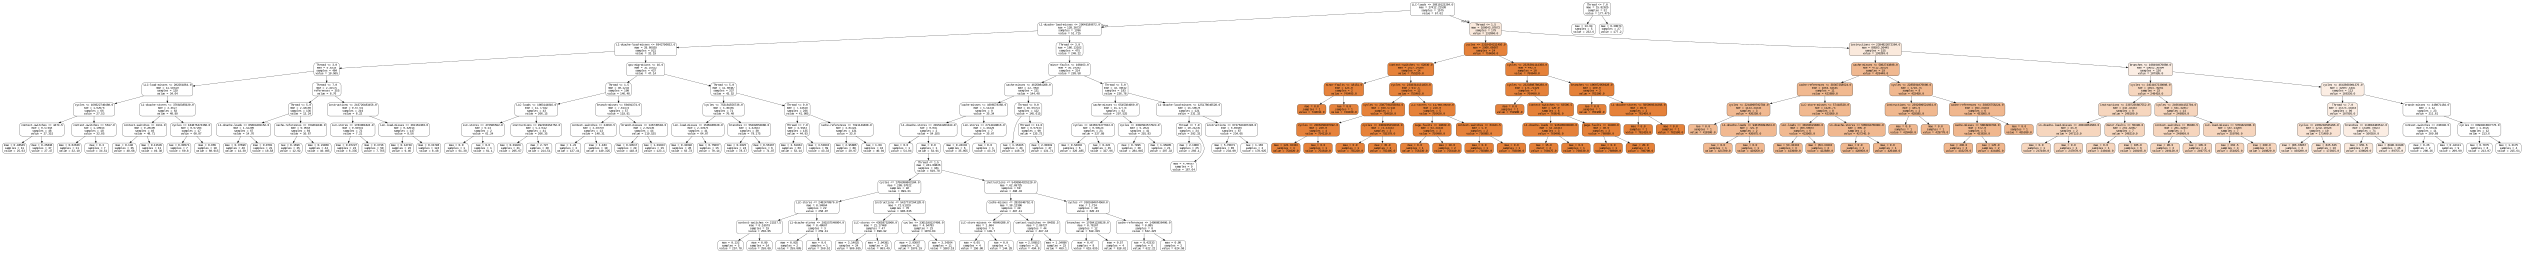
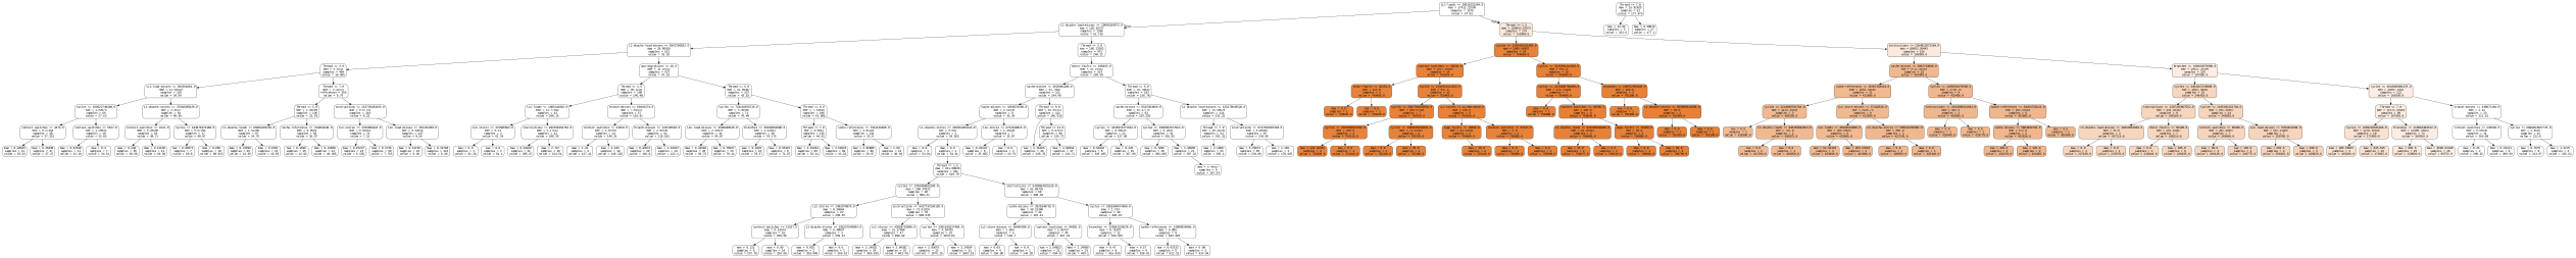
  digraph {
    fontname="Liberation Mono"
    node [color=black fillcolor="#e5813900" fontname="Liberation Mono" shape=box style="filled, rounded"]
    edge [fontname="Liberation Mono"]
    n1 [label="LLC-loads <= 36810123264.0\nmae = 27412.21538\nsamples = 1575\nvalue = 67.02"]
    n2 [label="L1-dcache-load-misses <= 29649180672.0\nmae = 128.30727\nsamples = 1396\nvalue = 51.715"]
    n3 [fillcolor="#e581392c" label="Thread <= 1.5\nmae = 160643.97872\nsamples = 179\nvalue = 132060.0"]
    n4 [label="L1-dcache-load-misses <= 6942796032.0\nmae = 29.66929\nsamples = 921\nvalue = 32.19"]
    n5 [label="Thread <= 3.0\nmae = 186.13162\nsamples = 475\nvalue = 240.22"]
    n6 [fillcolor="#e58139fd" label="cycles <= 2318424211456.0\nmae = 2966.66667\nsamples = 24\nvalue = 756650.0"]
    n7 [fillcolor="#e581392c" label="instructions <= 2394822672384.0\nmae = 88583.30445\nsamples = 155\nvalue = 130280.0"]
    n8 [label="Thread <= 3.0\nmae = 9.8318\nsamples = 484\nvalue = 10.505"]
    n9 [label="cpu-migrations <= 16.0\nmae = 35.16622\nsamples = 437\nvalue = 47.14"]
    n10 [label="minor-faults <= 108463.0\nmae = 56.14382\nsamples = 314\nvalue = 203.58"]
    n11 [label="LLC-load-misses <= 202261864.0\nmae = 11.58519\nsamples = 129\nvalue = 34.64"]
    n12 [label="Thread <= 7.0\nmae = 2.32575\nreferences = 355\nvalue = 8.76"]
    n13 [label="Thread <= 1.5\nmae = 40.2234\nsamples = 100\nvalue = 146.48"]
    n14 [label="Thread <= 5.0\nmae = 11.60487\nsamples = 337\nvalue = 43.52"]
    n15 [label="cycles <= 166622740480.0\nmae = 1.92076\nsamples = 66\nvalue = 27.53"]
    n16 [label="L1-dcache-stores <= 37602385920.0\nmae = 3.4627\nsamples = 63\nvalue = 48.99"]
    n17 [label="Thread <= 5.0\nmae = 2.18169\nsamples = 136\nvalue = 13.24"]
    n18 [label="instructions <= 243726483456.0\nmae = 0.67731\nsamples = 219\nvalue = 8.22"]
    n19 [label="context-switches <= 4474.5\nmae = 0.57458\nsamples = 48\nvalue = 27.315"]
    n20 [label="context-switches <= 5617.0\nmae = 1.10944\nsamples = 18\nvalue = 32.85"]
    n21 [label="context-switches <= 4111.0\nmae = 0.28109\nsamples = 46\nvalue = 48.71"]
    n22 [label="cycles <= 184876474368.0\nmae = 0.07294\nsamples = 17\nvalue = 60.87"]
    n23 [label="mae = 0.48545\nsamples = 11\nvalue = 25.63"]
    n24 [label="mae = 0.25838\nsamples = 37\nvalue = 27.47"]
    n25 [label="mae = 0.62636\nsamples = 11\nvalue = 32.19"]
    n26 [label="mae = 0.3\nsamples = 7\nvalue = 34.51"]
    n27 [label="mae = 0.148\nsamples = 35\nvalue = 48.68"]
    n28 [label="mae = 0.11545\nsamples = 11\nvalue = 49.38"]
    n29 [label="mae = 0.00571\nsamples = 7\nvalue = 60.8"]
    n30 [label="mae = 0.065\nsamples = 10\nvalue = 60.915"]
    n31 [label="L1-dcache-loads <= 85604401152.0\nmae = 1.52209\nsamples = 67\nvalue = 14.76"]
    n32 [label="cache-references <= 729469440.0\nmae = 0.9658\nsamples = 69\nvalue = 10.67"]
    n33 [label="LLC-stores <= 1783061824.0\nmae = 0.56931\nsamples = 72\nvalue = 7.21"]
    n34 [label="LLC-load-misses <= 261161360.0\nmae = 0.42014\nsamples = 147\nvalue = 8.56"]
    n35 [label="mae = 0.37696\nsamples = 46\nvalue = 14.39"]
    n36 [label="mae = 0.0781\nsamples = 21\nvalue = 18.58"]
    n37 [label="mae = 0.1696\nsamples = 25\nvalue = 12.92"]
    n38 [label="mae = 0.21068\nsamples = 44\nvalue = 10.495"]
    n39 [label="mae = 0.07227\nsamples = 22\nvalue = 6.335"]
    n40 [label="mae = 0.3716\nsamples = 50\nvalue = 7.765"]
    n41 [label="mae = 0.14739\nsamples = 23\nvalue = 9.46"]
    n42 [label="mae = 0.31798\nsamples = 124\nvalue = 8.48"]
    n43 [label="LLC-loads <= 1083144816.0\nmae = 11.77442\nsamples = 43\nvalue = 206.15"]
    n44 [label="branch-misses <= 60491374.0\nmae = 7.61474\nsamples = 57\nvalue = 119.91"]
    n45 [label="cycles <= 753181556736.0\nmae = 5.46465\nsamples = 71\nvalue = 70.48"]
    n46 [label="Thread <= 9.0\nmae = 7.14628\nsamples = 266\nvalue = 41.085"]
    n47 [label="LLC-stores <= 473506592.0\nmae = 0.14\nsamples = 2\nvalue = 61.24"]
    n48 [label="instructions <= 992158154752.0\nmae = 5.27512\nsamples = 41\nvalue = 206.35"]
    n49 [label="context-switches <= 24150.5\nmae = 3.38769\nsamples = 13\nvalue = 148.31"]
    n50 [label="branch-misses <= 146745504.0\nmae = 2.02136\nsamples = 44\nvalue = 119.525"]
    n51 [label="mae = 0.0\nsamples = 1\nvalue = 61.38"]
    n52 [label="mae = 0.0\nsamples = 1\nvalue = 61.1"]
    n53 [label="mae = 0.39429\nsamples = 21\nvalue = 205.67"]
    n54 [label="mae = 2.727\nsamples = 20\nvalue = 214.51"]
    n55 [label="mae = 1.21\nsamples = 3\nvalue = 137.41"]
    n56 [label="mae = 1.183\nsamples = 10\nvalue = 149.325"]
    n57 [label="mae = 0.93517\nsamples = 29\nvalue = 118.8"]
    n58 [label="mae = 1.39333\nsamples = 15\nvalue = 123.1"]
    n59 [label="LLC-load-misses <= 1505486528.0\nmae = 2.43976\nsamples = 41\nvalue = 64.07"]
    n60 [label="branches <= 55282853888.0\nmae = 1.42833\nsamples = 30\nvalue = 78.175"]
    n61 [label="Thread <= 7.0\nmae = 4.9583\nsamples = 135\nvalue = 44.93"]
    n62 [label="cache-references <= 7191141888.0\nmae = 4.81321\nsamples = 131\nvalue = 33.0"]
    n63 [label="mae = 0.32692\nsamples = 26\nvalue = 63.73"]
    n64 [label="mae = 0.75067\nsamples = 15\nvalue = 70.14"]
    n65 [label="mae = 0.2825\nsamples = 24\nvalue = 78.37"]
    n66 [label="mae = 0.56167\nsamples = 6\nvalue = 71.87"]
    n67 [label="mae = 3.61364\nsamples = 66\nvalue = 53.14"]
    n68 [label="mae = 3.50333\nsamples = 69\nvalue = 43.33"]
    n69 [label="mae = 2.95886\nsamples = 88\nvalue = 29.97"]
    n70 [label="mae = 1.09\nsamples = 43\nvalue = 40.94"]
    n71 [label="Thread <= 1.5\nmae = 241.09826\nsamples = 161\nvalue = 619.78"]
    n72 [label="cycles <= 1706306863104.0\nmae = 209.37022\nsamples = 92\nvalue = 899.31"]
    n73 [label="instructions <= 5430504325120.0\nmae = 62.69725\nsamples = 69\nvalue = 498.33"]
    n74 [label="cache-misses <= 4625084288.0\nmae = 22.7058\nsamples = 131\nvalue = 144.48"]
    n75 [label="Thread <= 5.0\nmae = 33.78842\nsamples = 183\nvalue = 236.78"]
    n76 [label="LLC-stores <= 2482478976.0\nmae = 0.34864\nsamples = 22\nvalue = 258.07"]
    n77 [label="instructions <= 5427737264128.0\nmae = 72.51329\nsamples = 70\nvalue = 906.635"]
    n78 [label="cache-misses <= 2835346752.0\nmae = 38.12306\nsamples = 49\nvalue = 497.11"]
    n79 [label="cycles <= 3301684674560.0\nmae = 1.724\nsamples = 20\nvalue = 620.15"]
    n80 [label="context-switches <= 21537.5\nmae = 0.16579\nsamples = 19\nvalue = 258.05"]
    n81 [label="L1-dcache-stores <= 201557540864.0\nmae = 0.48667\nsamples = 3\nvalue = 259.11"]
    n82 [label="LLC-stores <= 43658752000.0\nmae = 21.17468\nsamples = 47\nvalue = 898.92"]
    n83 [label="cycles <= 3301109137408.0\nmae = 4.54783\nsamples = 23\nvalue = 1079.04"]
    n84 [label="mae = 0.132\nsamples = 5\nvalue = 257.78"]
    n85 [label="mae = 0.09\nsamples = 14\nvalue = 258.09"]
    n86 [label="mae = 0.025\nsamples = 2\nvalue = 259.085"]
    n87 [label="mae = 0.0\nsamples = 1\nvalue = 260.52"]
    n88 [label="mae = 3.14625\nsamples = 24\nvalue = 906.635"]
    n89 [label="mae = 2.04391\nsamples = 23\nvalue = 863.49"]
-   n90 [label="mae = 2.03667\nsamples = 12\nvalue = 1076.19"]
+   n90 [label="mae = 2.03667\nsamples = 12\ncontext = 1076.19"]
    n91 [label="mae = 3.24364\nsamples = 11\nvalue = 1083.18"]
    n92 [label="LLC-store-misses <= 49049288.0\nmae = 1.604\nsamples = 5\nvalue = 149.7"]
    n93 [label="context-switches <= 84655.5\nmae = 2.86727\nsamples = 44\nvalue = 497.34"]
    n94 [label="branches <= 176041238528.0\nmae = 0.76167\nsamples = 12\nvalue = 619.315"]
    n95 [label="cache-references <= 14988838400.0\nmae = 0.885\nsamples = 8\nvalue = 622.425"]
    n96 [label="mae = 0.65\nsamples = 4\nvalue = 150.08"]
    n97 [label="mae = 0.0\nsamples = 1\nvalue = 144.28"]
    n98 [label="mae = 2.56952\nsamples = 21\nvalue = 494.8"]
    n99 [label="mae = 1.34696\nsamples = 23\nvalue = 499.1"]
    n100 [label="mae = 0.47\nsamples = 8\nvalue = 619.635"]
    n101 [label="mae = 0.57\nsamples = 4\nvalue = 618.61"]
    n102 [label="mae = 0.42333\nsamples = 6\nvalue = 622.22"]
    n103 [label="mae = 0.08\nsamples = 2\nvalue = 624.58"]
    n104 [label="cache-misses <= 1696578368.0\nmae = 5.51333\nsamples = 9\nvalue = 35.34"]
    n105 [label="Thread <= 9.0\nmae = 16.66754\nsamples = 122\nvalue = 145.615"]
    n106 [label="cache-misses <= 6545384960.0\nmae = 15.17774\nsamples = 62\nvalue = 297.525"]
    n107 [label="L1-dcache-load-misses <= 125178646528.0\nmae = 15.58678\nsamples = 121\nvalue = 231.32"]
    n108 [label="L1-dcache-stores <= 201524281344.0\nmae = 0.015\nsamples = 2\nvalue = 54.925"]
    n109 [label="LLC-stores <= 2714418816.0\nmae = 1.45429\nsamples = 7\nvalue = 35.07"]
    n110 [label="Thread <= 11.0\nmae = 8.07933\nsamples = 90\nvalue = 135.72"]
    n111 [label="mae = 3.15395\nsamples = 43\nvalue = 148.78"]
    n112 [label="mae = 0.0\nsamples = 1\nvalue = 54.94"]
    n113 [label="mae = 0.0\nsamples = 1\nvalue = 54.91"]
    n114 [label="mae = 0.24333\nsamples = 6\nvalue = 35.055"]
    n115 [label="mae = 0.0\nsamples = 1\nvalue = 43.79"]
    n116 [label="Thread <= 7.0\nmae = 15.82625\nsamples = 32\nvalue = 177.475"]
    n117 [label="mae = 13.64\nsamples = 5\nvalue = 232.6"]
    n118 [label="mae = 6.38074\nsamples = 27\nvalue = 177.2"]
    n119 [label="mae = 2.00319\nsamples = 47\nvalue = 131.71"]
    n120 [label="cycles <= 3436574277632.0\nmae = 0.68524\nsamples = 21\nvalue = 327.89"]
    n121 [label="cycles <= 3002504577024.0\nmae = 6.2022\nsamples = 41\nvalue = 291.83"]
    n122 [label="Thread <= 7.0\nmae = 10.21235\nsamples = 34\nvalue = 202.33"]
    n123 [label="instructions <= 6727633207296.0\nmae = 6.86586\nsamples = 87\nvalue = 234.05"]
    n124 [label="mae = 0.54833\nsamples = 6\nvalue = 326.485"]
    n125 [label="mae = 0.422\nsamples = 15\nvalue = 327.96"]
    n126 [label="mae = 0.7995\nsamples = 20\nvalue = 284.045"]
    n127 [label="mae = 1.95905\nsamples = 21\nvalue = 297.33"]
    n128 [label="mae = 2.1088\nsamples = 25\nvalue = 203.1"]
    n129 [label="mae = 4.44667\nsamples = 9\nvalue = 167.64"]
    n130 [label="mae = 5.70871\nsamples = 85\nvalue = 234.09"]
    n131 [label="mae = 1.165\nsamples = 2\nvalue = 178.025"]
    n132 [fillcolor="#e58139fd" label="context-switches <= 62830.0\nmae = 1627.14286\nsamples = 14\nvalue = 755295.0"]
    n133 [fillcolor="#e58139ff" label="cycles <= 2326301114368.0\nmae = 442.0\nsamples = 10\nvalue = 760640.0"]
    n134 [fillcolor="#e581398f" label="cache-misses <= 5862743808.0\nmae = 4712.10526\nsamples = 19\nvalue = 426440.0"]
    n135 [fillcolor="#e5813924" label="branches <= 108494970880.0\nmae = 59052.36904\nsamples = 136\nvalue = 107995.0"]
    n136 [fillcolor="#e58139fb" label="minor-faults <= 18151.0\nmae = 125.0\nsamples = 2\nvalue = 749485.0"]
    n137 [fillcolor="#e58139fd" label="cycles <= 2310314131456.0\nmae = 917.5\nsamples = 12\nvalue = 755405.0"]
    n138 [fillcolor="#e58139ff" label="cycles <= 2323808780288.0\nmae = 175.71429\nsamples = 7\nvalue = 760490.0"]
    n139 [fillcolor="#e58139ff" label="branches <= 106072956928.0\nmae = 180.0\nsamples = 3\nvalue = 761500.0"]
    n140 [fillcolor="#e58139fb" label="mae = 0.0\nsamples = 1\nvalue = 749610.0"]
    n141 [fillcolor="#e58139fb" label="mae = 0.0\nsamples = 1\nvalue = 749360.0"]
    n142 [fillcolor="#e58139fd" label="cycles <= 2307704356864.0\nmae = 568.57143\nsamples = 7\nvalue = 754610.0"]
    n143 [fillcolor="#e58139fd" label="LLC-stores <= 11789570560.0\nmae = 228.0\nsamples = 5\nvalue = 756420.0"]
    n144 [fillcolor="#e58139fc" label="cycles <= 2306350907392.0\nmae = 240.0\nsamples = 4\nvalue = 754110.0"]
    n145 [fillcolor="#e58139fd" label="cycles <= 2308935254016.0\nmae = 73.33333\nsamples = 3\nvalue = 755370.0"]
    n146 [fillcolor="#e58139fd" label="page-faults <= 19689.0\nmae = 63.33333\nsamples = 3\nvalue = 756400.0"]
    n147 [fillcolor="#e58139fd" label="context-switches <= 63441.5\nmae = 5.0\nsamples = 2\nvalue = 756885.0"]
    n148 [fillcolor="#e58139fc" label="mae = 123.33333\nsamples = 3\nvalue = 754020.0"]
    n149 [fillcolor="#e58139fd" label="mae = 0.0\nsamples = 1\nvalue = 754610.0"]
    n150 [fillcolor="#e58139fd" label="mae = 0.0\nsamples = 1\nvalue = 755220.0"]
    n151 [fillcolor="#e58139fd" label="mae = 35.0\nsamples = 2\nvalue = 755405.0"]
-   n152 [fillcolor="#e58139fd" label="mae = 0.0\nsamples = 1\nvalue = 756230.0"]
    n153 [fillcolor="#e58139fd" label="mae = 10.0\nsamples = 2\nvalue = 756410.0"]
    n154 [fillcolor="#e58139fd" label="mae = 0.0\nsamples = 1\nvalue = 756880.0"]
    n155 [fillcolor="#e58139fd" label="mae = 0.0\nsamples = 1\nvalue = 756890.0"]
    n156 [fillcolor="#e58139fe" label="mae = 0.0\nsamples = 1\nvalue = 759980.0"]
    n157 [fillcolor="#e58139ff" label="context-switches <= 63506.5\nmae = 120.0\nsamples = 6\nvalue = 760545.0"]
    n158 [fillcolor="#e58139ff" label="mae = 0.0\nsamples = 1\nvalue = 761960.0"]
    n159 [fillcolor="#e58139ff" label="L1-dcache-stores <= 505096634368.0\nmae = 40.0\nsamples = 2\nvalue = 761460.0"]
    n160 [fillcolor="#e58139fe" label="L1-dcache-loads <= 946185830400.0\nmae = 53.33333\nsamples = 3\nvalue = 760460.0"]
    n161 [fillcolor="#e58139ff" label="page-faults <= 19408.0\nmae = 40.0\nsamples = 3\nvalue = 760680.0"]
-   n162 [fillcolor="#e58139ff" label="mae = 15.0\nminor = 2\nvalue = 760475.0"]
+   n162 [fillcolor="#e58139ff" label="mae = 15.0\nsamples = 2\nvalue = 760475.0"]
    n163 [fillcolor="#e58139fe" label="mae = 0.0\nsamples = 1\nvalue = 760330.0"]
    n164 [fillcolor="#e58139ff" label="mae = 0.0\nsamples = 1\nvalue = 760600.0"]
    n165 [fillcolor="#e58139ff" label="mae = 20.0\nsamples = 2\nvalue = 760700.0"]
    n166 [fillcolor="#e58139ff" label="mae = 0.0\nsamples = 1\nvalue = 761420.0"]
    n167 [fillcolor="#e58139ff" label="mae = 0.0\nsamples = 1\nvalue = 761500.0"]
    n168 [fillcolor="#e581398e" label="cache-references <= 38367258624.0\nmae = 1864.54545\nsamples = 11\nvalue = 423890.0"]
    n169 [fillcolor="#e5813991" label="cycles <= 2285691076608.0\nmae = 1718.75\nsamples = 8\nvalue = 433450.0"]
    n170 [fillcolor="#e5813953" label="cycles <= 2454197239808.0\nmae = 1014.78261\nsamples = 23\nvalue = 249410.0"]
    n171 [fillcolor="#e5813924" label="cycles <= 4643868901376.0\nmae = 42097.5415\nsamples = 113\nvalue = 106330.0"]
    n172 [fillcolor="#e581398d" label="cycles <= 2244099702784.0\nmae = 1133.33333\nsamples = 3\nvalue = 420250.0"]
    n173 [fillcolor="#e581398e" label="LLC-store-misses <= 57418528.0\nmae = 1128.75\nsamples = 8\nvalue = 423950.0"]
    n174 [fillcolor="#e5813990" label="instructions <= 2392609521664.0\nmae = 185.0\nsamples = 2\nvalue = 429585.0"]
    n175 [fillcolor="#e5813991" label="cache-references <= 38456756224.0\nmae = 943.33333\nsamples = 6\nvalue = 433995.0"]
    n176 [fillcolor="#e581398c" label="mae = 0.0\nsamples = 1\nvalue = 418300.0"]
    n177 [fillcolor="#e581398d" label="L1-dcache-loads <= 946355994624.0\nmae = 725.0\nsamples = 2\nvalue = 420975.0"]
    n178 [fillcolor="#e581398e" label="LLC-loads <= 38163621888.0\nmae = 396.66667\nsamples = 6\nvalue = 423905.0"]
    n179 [fillcolor="#e581398f" label="L1-dcache-stores <= 505034768384.0\nmae = 805.0\nsamples = 2\nvalue = 427245.0"]
    n180 [fillcolor="#e581398d" label="mae = 0.0\nsamples = 1\nvalue = 421700.0"]
    n181 [fillcolor="#e581398d" label="mae = 0.0\nsamples = 1\nvalue = 420250.0"]
    n182 [fillcolor="#e581398e" label="mae = 53.33333\nsamples = 3\nvalue = 423980.0"]
    n183 [fillcolor="#e581398e" label="mae = 353.33333\nsamples = 3\nvalue = 422880.0"]
    n184 [fillcolor="#e581398f" label="mae = 0.0\nsamples = 1\nvalue = 428050.0"]
    n185 [fillcolor="#e581398f" label="mae = 0.0\nsamples = 1\nvalue = 426440.0"]
    n186 [fillcolor="#e5813990" label="mae = 0.0\nsamples = 1\nvalue = 429400.0"]
    n187 [fillcolor="#e5813990" label="mae = 0.0\nsamples = 1\nvalue = 429770.0"]
    n188 [fillcolor="#e5813991" label="cache-misses <= 5884904704.0\nmae = 672.0\nsamples = 5\nvalue = 433630.0"]
    n189 [fillcolor="#e5813992" label="mae = 0.0\nsamples = 1\nvalue = 435930.0"]
    n190 [fillcolor="#e5813991" label="mae = 430.0\nsamples = 3\nvalue = 433270.0"]
    n191 [fillcolor="#e5813991" label="mae = 125.0\nsamples = 2\nvalue = 434485.0"]
    n192 [fillcolor="#e5813953" label="instructions <= 2397236887552.0\nmae = 443.33333\nsamples = 9\nvalue = 248180.0"]
    n193 [fillcolor="#e5813954" label="cycles <= 2466494152704.0\nmae = 641.42857\nsamples = 14\nvalue = 249850.0"]
    n194 [fillcolor="#e5813924" label="Thread <= 7.0\nmae = 25575.44444\nsamples = 90\nvalue = 107995.0"]
    n195 [label="branch-misses <= 448071184.0\nmae = 2.12\nsamples = 23\nvalue = 211.61"]
    n196 [fillcolor="#e5813953" label="L1-dcache-load-misses <= 40334061568.0\nmae = 45.0\nsamples = 2\nvalue = 247115.0"]
    n197 [fillcolor="#e5813953" label="minor-faults <= 55390.0\nmae = 261.42857\nsamples = 7\nvalue = 248210.0"]
    n198 [fillcolor="#e5813954" label="context-switches <= 85388.5\nmae = 281.42857\nsamples = 7\nvalue = 249600.0"]
    n199 [fillcolor="#e5813954" label="LLC-load-misses <= 5781822208.0\nmae = 587.14286\nsamples = 7\nvalue = 250760.0"]
    n200 [fillcolor="#e5813953" label="mae = 0.0\nsamples = 1\nvalue = 247160.0"]
    n201 [fillcolor="#e5813953" label="mae = 0.0\nsamples = 1\nvalue = 247070.0"]
    n202 [fillcolor="#e5813953" label="mae = 0.0\nsamples = 1\nvalue = 249410.0"]
    n203 [fillcolor="#e5813953" label="mae = 105.0\nsamples = 6\nvalue = 248195.0"]
    n204 [fillcolor="#e5813953" label="mae = 90.0\nsamples = 3\nvalue = 249120.0"]
    n205 [fillcolor="#e5813954" label="mae = 135.0\nsamples = 4\nvalue = 249775.0"]
    n206 [fillcolor="#e5813954" label="mae = 362.5\nsamples = 4\nvalue = 251025.0"]
    n207 [fillcolor="#e5813954" label="mae = 280.0\nsamples = 3\nvalue = 249820.0"]
    n208 [fillcolor="#e5813939" label="cycles <= 2465204535296.0\nmae = 1232.10526\nsamples = 19\nvalue = 171480.0"]
    n209 [fillcolor="#e5813924" label="branches <= 110604480512.0\nmae = 15180.70423\nsamples = 71\nvalue = 106550.0"]
    n210 [label="context-switches <= 236640.5\nmae = 0.66545\nsamples = 11\nvalue = 209.88"]
    n211 [label="cycles <= 6898464587776.0\nmae = 1.4625\nsamples = 12\nvalue = 213.6"]
    n212 [fillcolor="#e5813938" label="mae = 366.66667\nsamples = 3\nvalue = 168200.0"]
    n213 [fillcolor="#e581393a" label="mae = 845.625\nsamples = 16\nvalue = 172025.0"]
    n214 [fillcolor="#e581392c" label="mae = 955.6\nsamples = 25\nvalue = 130820.0"]
    n215 [fillcolor="#e581391e" label="mae = 8998.04348\nsamples = 46\nvalue = 89755.0"]
    n216 [label="mae = 0.26\nsamples = 2\nvalue = 208.26"]
    n217 [label="mae = 0.44111\nsamples = 9\nvalue = 209.99"]
    n218 [label="mae = 0.7075\nsamples = 8\nvalue = 213.07"]
    n219 [label="mae = 1.3175\nsamples = 4\nvalue = 215.61"]
    n1 -> n2 [headlabel=True labelangle=45 labeldistance=2.5]
    n1 -> n3 [headlabel=False labelangle=-45 labeldistance=2.5]
    n2 -> n4
    n2 -> n5
    n3 -> n6
    n3 -> n7
    n4 -> n8
    n4 -> n9
    n5 -> n10
    n6 -> n132
    n6 -> n133
    n7 -> n134
    n7 -> n135
    n8 -> n11
    n8 -> n12
    n9 -> n13
    n9 -> n14
    n10 -> n74
    n10 -> n75
    n11 -> n15
    n11 -> n16
    n12 -> n17
    n12 -> n18
    n13 -> n43
    n13 -> n44
    n14 -> n45
    n14 -> n46
    n15 -> n19
    n15 -> n20
    n16 -> n21
    n16 -> n22
    n17 -> n31
    n17 -> n32
    n18 -> n33
    n18 -> n34
    n19 -> n23
    n19 -> n24
    n20 -> n25
    n20 -> n26
    n21 -> n27
    n21 -> n28
    n22 -> n29
    n22 -> n30
    n31 -> n35
    n31 -> n36
    n32 -> n37
    n32 -> n38
    n33 -> n39
    n33 -> n40
    n34 -> n41
    n34 -> n42
    n43 -> n47
    n43 -> n48
    n44 -> n49
    n44 -> n50
    n45 -> n59
    n45 -> n60
    n46 -> n61
    n46 -> n62
    n47 -> n51
    n47 -> n52
    n48 -> n53
    n48 -> n54
    n49 -> n55
    n49 -> n56
    n50 -> n57
    n50 -> n58
    n59 -> n63
    n59 -> n64
    n60 -> n65
    n60 -> n66
    n61 -> n67
    n61 -> n68
    n62 -> n69
    n62 -> n70
    n71 -> n72
    n71 -> n73
    n72 -> n76
    n72 -> n77
    n73 -> n78
    n73 -> n79
    n74 -> n104
    n74 -> n105
    n75 -> n106
    n75 -> n107
    n76 -> n80
    n76 -> n81
    n77 -> n82
    n77 -> n83
    n78 -> n92
    n78 -> n93
    n79 -> n94
    n79 -> n95
    n80 -> n84
    n80 -> n85
    n81 -> n86
    n81 -> n87
    n82 -> n88
    n82 -> n89
    n83 -> n90
    n83 -> n91
    n92 -> n96
    n92 -> n97
    n93 -> n98
    n93 -> n99
    n94 -> n100
    n94 -> n101
    n95 -> n102
    n95 -> n103
    n104 -> n108
    n104 -> n109
    n105 -> n110
    n105 -> n111
    n106 -> n120
    n106 -> n121
    n107 -> n122
    n107 -> n123
    n108 -> n112
    n108 -> n113
    n109 -> n114
    n109 -> n115
+   n110 -> n111
    n110 -> n119
    n113 -> n71
    n116 -> n117
    n116 -> n118
    n120 -> n124
    n120 -> n125
    n121 -> n126
    n121 -> n127
    n122 -> n128
-   n122 -> n129
+   n127 -> n129
    n123 -> n130
    n123 -> n131
    n132 -> n136
    n132 -> n137
    n133 -> n138
    n133 -> n139
    n134 -> n168
    n134 -> n169
    n135 -> n170
    n135 -> n171
    n136 -> n140
    n136 -> n141
    n137 -> n142
    n137 -> n143
    n138 -> n156
    n138 -> n157
    n139 -> n158
    n139 -> n159
    n142 -> n144
    n142 -> n145
    n143 -> n146
    n143 -> n147
    n144 -> n148
    n144 -> n149
    n145 -> n150
    n145 -> n151
-   n146 -> n152
    n146 -> n153
    n147 -> n154
    n147 -> n155
    n157 -> n160
    n157 -> n161
    n159 -> n166
    n159 -> n167
    n160 -> n162
    n160 -> n163
    n161 -> n164
    n161 -> n165
    n168 -> n172
    n168 -> n173
    n169 -> n174
    n169 -> n175
    n170 -> n192
    n170 -> n193
    n171 -> n194
    n171 -> n195
    n172 -> n176
    n172 -> n177
    n173 -> n178
    n173 -> n179
    n174 -> n186
    n174 -> n187
    n175 -> n188
    n175 -> n189
    n177 -> n180
    n177 -> n181
    n178 -> n182
    n178 -> n183
    n179 -> n184
    n179 -> n185
    n188 -> n190
    n188 -> n191
    n192 -> n196
    n192 -> n197
    n193 -> n198
    n193 -> n199
    n194 -> n208
    n194 -> n209
    n195 -> n210
    n195 -> n211
    n196 -> n200
    n196 -> n201
    n197 -> n202
    n197 -> n203
    n198 -> n204
    n198 -> n205
    n199 -> n206
    n199 -> n207
    n208 -> n212
    n208 -> n213
    n209 -> n214
    n209 -> n215
    n210 -> n216
    n210 -> n217
    n211 -> n218
    n211 -> n219
  }
